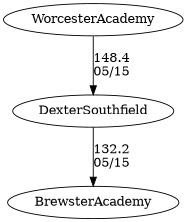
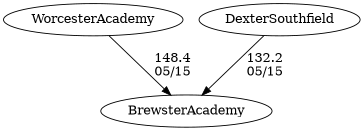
  digraph {
    edge [random=random]
    WorcesterAcademy
    DexterSouthfield
    BrewsterAcademy
-   WorcesterAcademy -> DexterSouthfield [label="148.4\n05/15" weight=-48]
+   WorcesterAcademy -> BrewsterAcademy [label="148.4\n05/15" weight=-48]
    DexterSouthfield -> BrewsterAcademy [label="132.2\n05/15" weight=-32]
  }
